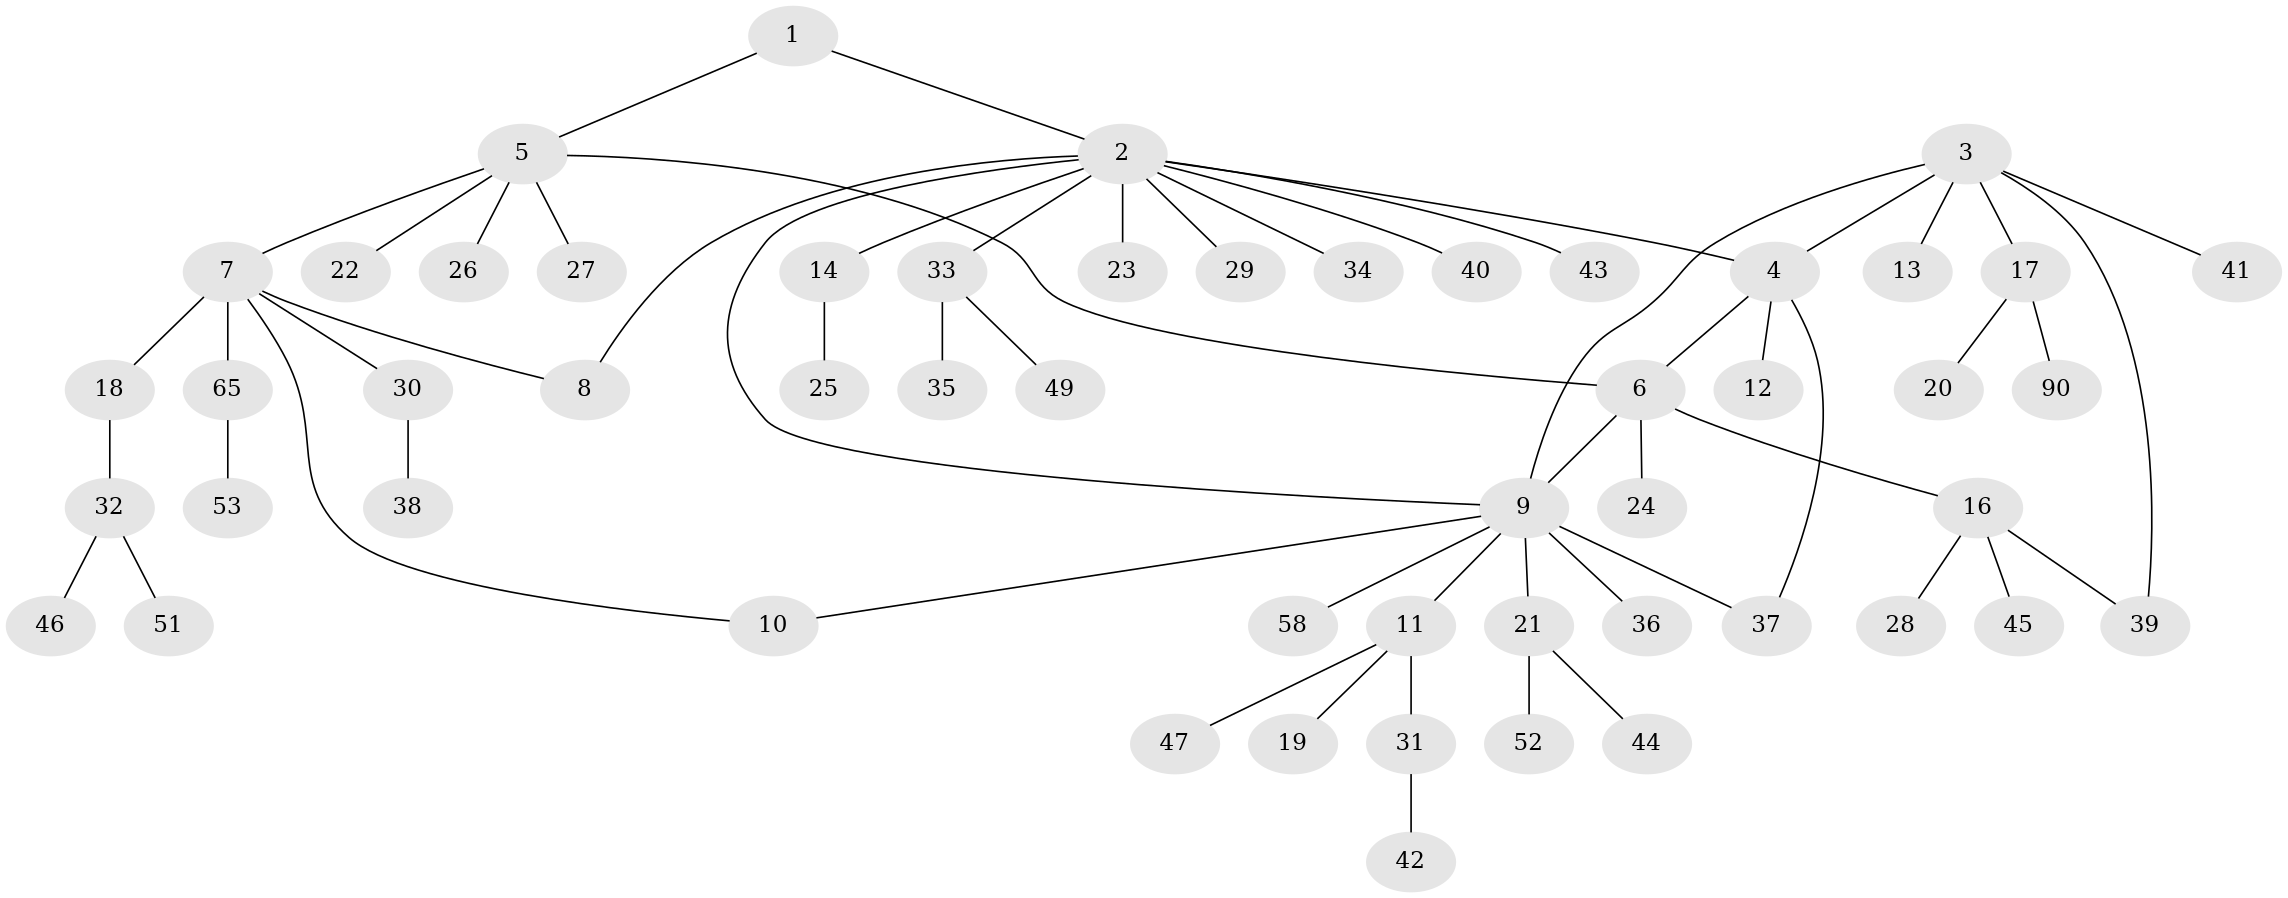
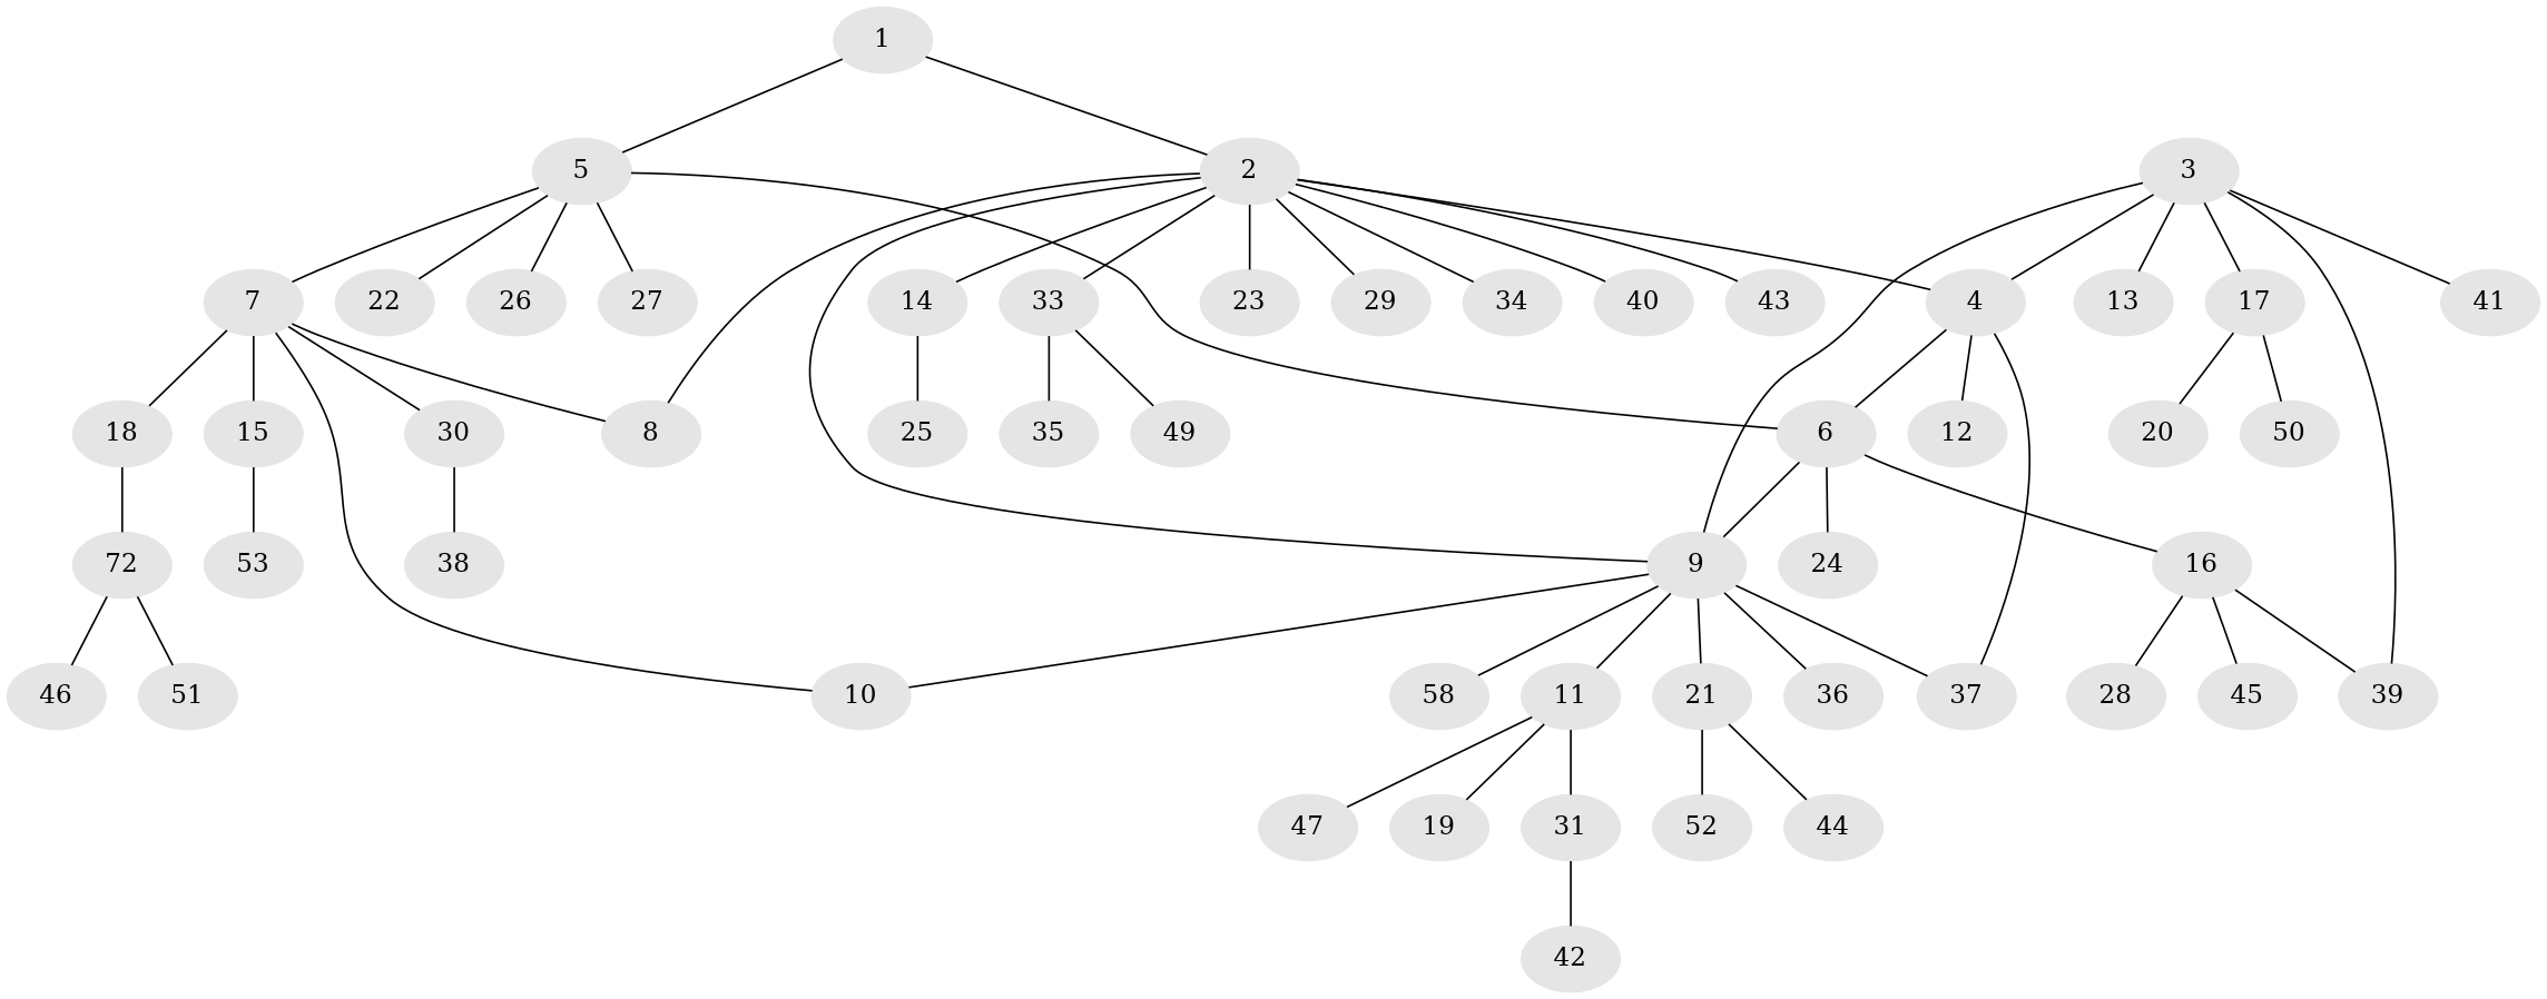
  graph {
    node [color=gray90 style=filled]
    1
    2
    5
    4
    8
    9
    14
    23
    29
    33
    34
    40
    43
    7
    6
    22
    26
    27
    12
    37
    10
    11
    21
    36
    n25 [label=58]
    25
    35
    49
    3
    13
    17
    39
    41
-   15 [label=65]
+   15
    18
    30
    20
-   50 [label=90]
+   50
    16
    24
    28
    45
    53
-   32
+   32 [label=72]
    38
    19
    31
    47
    44
    52
    42
    46
    51
    1 -- 2
    1 -- 5
    2 -- 4
    2 -- 8
    2 -- 9
    2 -- 14
    2 -- 23
    2 -- 29
    2 -- 33
    2 -- 34
    2 -- 40
    2 -- 43
    5 -- 7
    5 -- 6
    5 -- 22
    5 -- 26
    5 -- 27
    4 -- 6
    4 -- 12
    4 -- 37
    9 -- 37
    9 -- 10
    9 -- 11
    9 -- 21
    9 -- 36
    9 -- n25
    14 -- 25
    33 -- 35
    33 -- 49
    7 -- 8
    7 -- 10
    7 -- 15
    7 -- 18
    7 -- 30
    6 -- 9
    6 -- 16
    6 -- 24
    11 -- 19
    11 -- 31
    11 -- 47
    21 -- 44
    21 -- 52
    3 -- 4
    3 -- 9
    3 -- 13
    3 -- 17
    3 -- 39
    3 -- 41
    17 -- 20
    17 -- 50
    15 -- 53
    18 -- 32
    30 -- 38
    16 -- 39
    16 -- 28
    16 -- 45
    32 -- 46
    32 -- 51
    31 -- 42
  }
